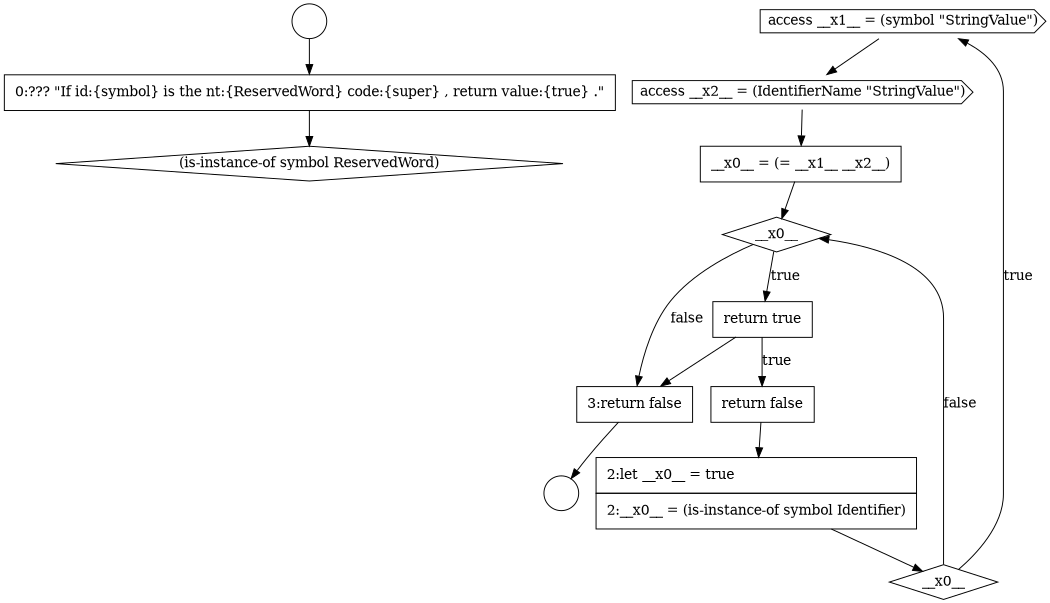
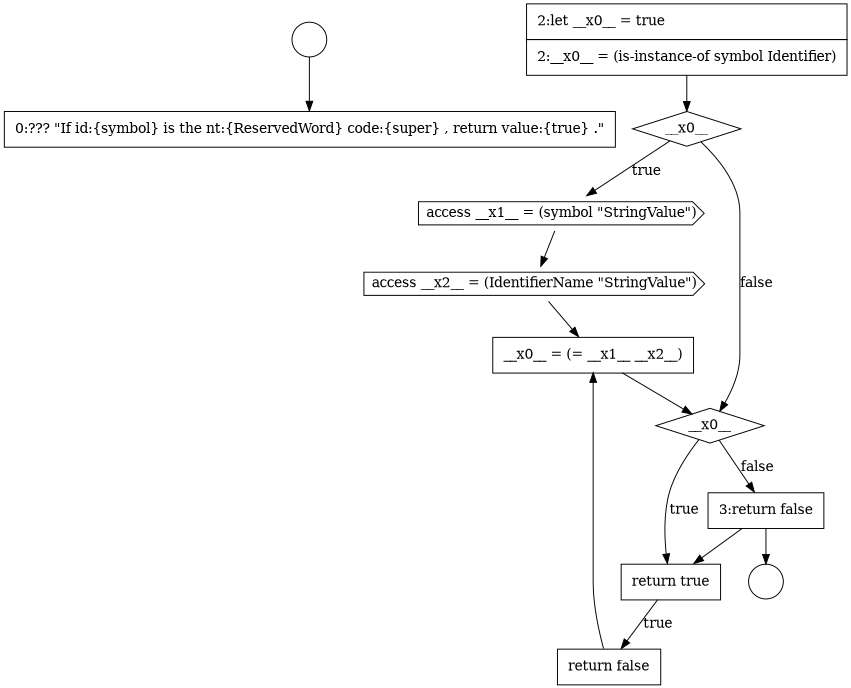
  digraph {
    node [color=black fillcolor=white shape=none style=filled]
    edge [color=black]
    n1 [label=" " shape=circle]
    n2 [label=<<font color="black">     <table border="0" cellborder="1" cellspacing="0" cellpadding="10">       <tr><td align="left">0:??? &quot;If id:{symbol} is the nt:{ReservedWord} code:{super} , return value:{true} .&quot;</td></tr>     </table>   </font>> margin=0]
-   n3 [label=<<font color="black">(is-instance-of symbol ReservedWord)</font>> shape=diamond]
    n4 [label=<<font color="black">access __x1__ = (symbol &quot;StringValue&quot;)</font>> shape=cds]
    n5 [label=<<font color="black">access __x2__ = (IdentifierName &quot;StringValue&quot;)</font>> shape=cds]
    n6 [label=<<font color="black">     <table border="0" cellborder="1" cellspacing="0" cellpadding="10">       <tr><td align="left">__x0__ = (= __x1__ __x2__)</td></tr>     </table>   </font>> margin=0]
    n7 [label=<<font color="black">__x0__</font>> shape=diamond]
    n8 [label=<<font color="black">     <table border="0" cellborder="1" cellspacing="0" cellpadding="10">       <tr><td align="left">2:let __x0__ = true</td></tr>       <tr><td align="left">2:__x0__ = (is-instance-of symbol Identifier)</td></tr>     </table>   </font>> margin=0]
    n9 [label=<<font color="black">__x0__</font>> shape=diamond]
    n10 [label=<<font color="black">     <table border="0" cellborder="1" cellspacing="0" cellpadding="10">       <tr><td align="left">3:return false</td></tr>     </table>   </font>> margin=0]
    n11 [label=" " shape=circle]
    n12 [label=<<font color="black">     <table border="0" cellborder="1" cellspacing="0" cellpadding="10">       <tr><td align="left">return true</td></tr>     </table>   </font>> margin=0]
    n13 [label=<<font color="black">     <table border="0" cellborder="1" cellspacing="0" cellpadding="10">       <tr><td align="left">return false</td></tr>     </table>   </font>> margin=0]
    n1 -> n2
-   n2 -> n3
    n4 -> n5
    n5 -> n6
    n6 -> n7
    n7 -> n10 [label=<<font color="black">false</font>>]
    n7 -> n12 [label=<<font color="black">true</font>>]
    n8 -> n9
    n9 -> n4 [label=<<font color="black">true</font>>]
    n9 -> n7 [label=<<font color="black">false</font>>]
    n10 -> n11
-   n12 -> n10
+   n10 -> n12
    n12 -> n13 [label=<<font color="black">true</font>>]
-   n13 -> n8
+   n13 -> n6
  }
